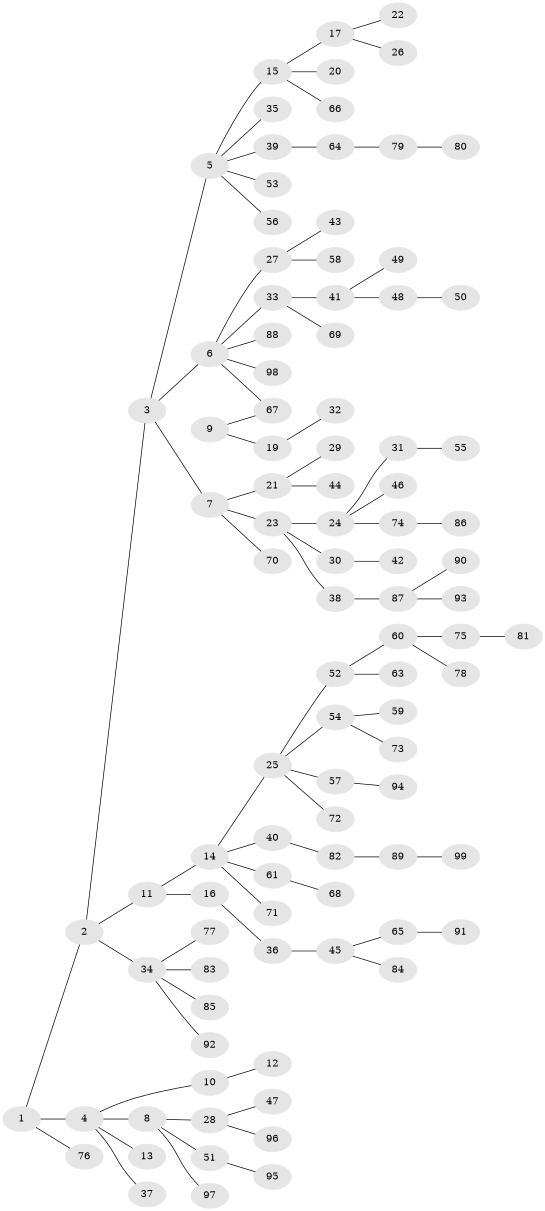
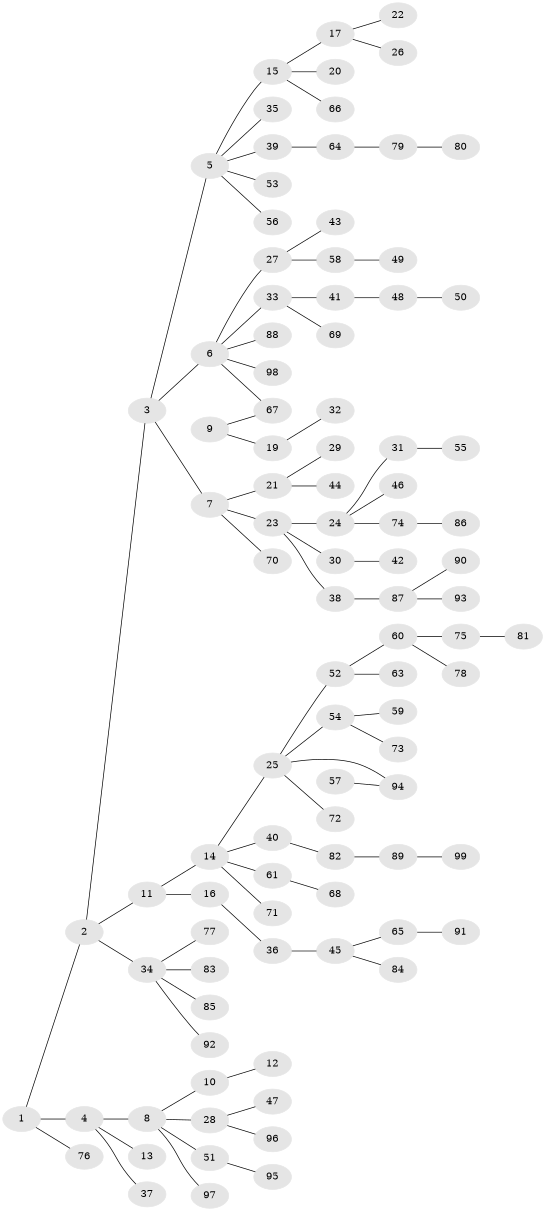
  graph {
    rankdir=LR
    node [color=gray90 style=filled]
    1
    2
    4
    76
    3
    11
    34
    8
    10
    13
    37
    5
    6
    7
    14
    16
    77
    83
    85
    92
    15
    35
    39
    53
    56
    27
    33
    88
    98
    67
    21
    23
    70
    28
    51
    97
    12
    17
    20
    66
    64
    9
    19
    43
    58
    41
    69
    29
    44
    24
    30
    38
    47
    96
    95
    32
    25
    40
    61
    71
    36
    52
    54
    57
    72
    82
    68
    22
    26
    45
    31
    46
    74
    42
    87
    55
    86
    60
    63
    59
    73
    94
    48
    49
    65
    84
    90
    93
    79
    89
    50
    91
    75
    78
    81
    80
    99
    1 -- 2
    1 -- 4
    1 -- 76
    2 -- 3
    2 -- 11
    2 -- 34
    4 -- 8
-   4 -- 10
+   8 -- 10
    4 -- 13
    4 -- 37
    3 -- 5
    3 -- 6
    3 -- 7
    11 -- 14
    11 -- 16
    34 -- 77
    34 -- 83
    34 -- 85
    34 -- 92
    8 -- 28
    8 -- 51
    8 -- 97
    10 -- 12
    5 -- 15
    5 -- 35
    5 -- 39
    5 -- 53
    5 -- 56
    6 -- 27
    6 -- 33
    6 -- 88
    6 -- 98
    6 -- 67
    7 -- 21
    7 -- 23
    7 -- 70
    14 -- 25
    14 -- 40
    14 -- 61
    14 -- 71
    16 -- 36
    15 -- 17
    15 -- 20
    15 -- 66
    39 -- 64
    27 -- 43
    27 -- 58
    33 -- 41
    33 -- 69
    21 -- 29
    21 -- 44
    23 -- 24
    23 -- 30
    23 -- 38
    28 -- 47
    28 -- 96
    51 -- 95
    17 -- 22
    17 -- 26
    64 -- 79
    9 -- 67
    9 -- 19
    19 -- 32
    41 -- 48
-   41 -- 49
+   58 -- 49
    24 -- 31
    24 -- 46
    24 -- 74
    30 -- 42
    38 -- 87
    25 -- 52
    25 -- 54
-   25 -- 57
+   25 -- 94
    25 -- 72
    40 -- 82
    61 -- 68
    36 -- 45
    52 -- 60
    52 -- 63
    54 -- 59
    54 -- 73
    57 -- 94
    82 -- 89
    45 -- 65
    45 -- 84
    31 -- 55
    74 -- 86
    87 -- 90
    87 -- 93
    60 -- 75
    60 -- 78
    48 -- 50
    65 -- 91
    79 -- 80
    89 -- 99
    75 -- 81
  }
